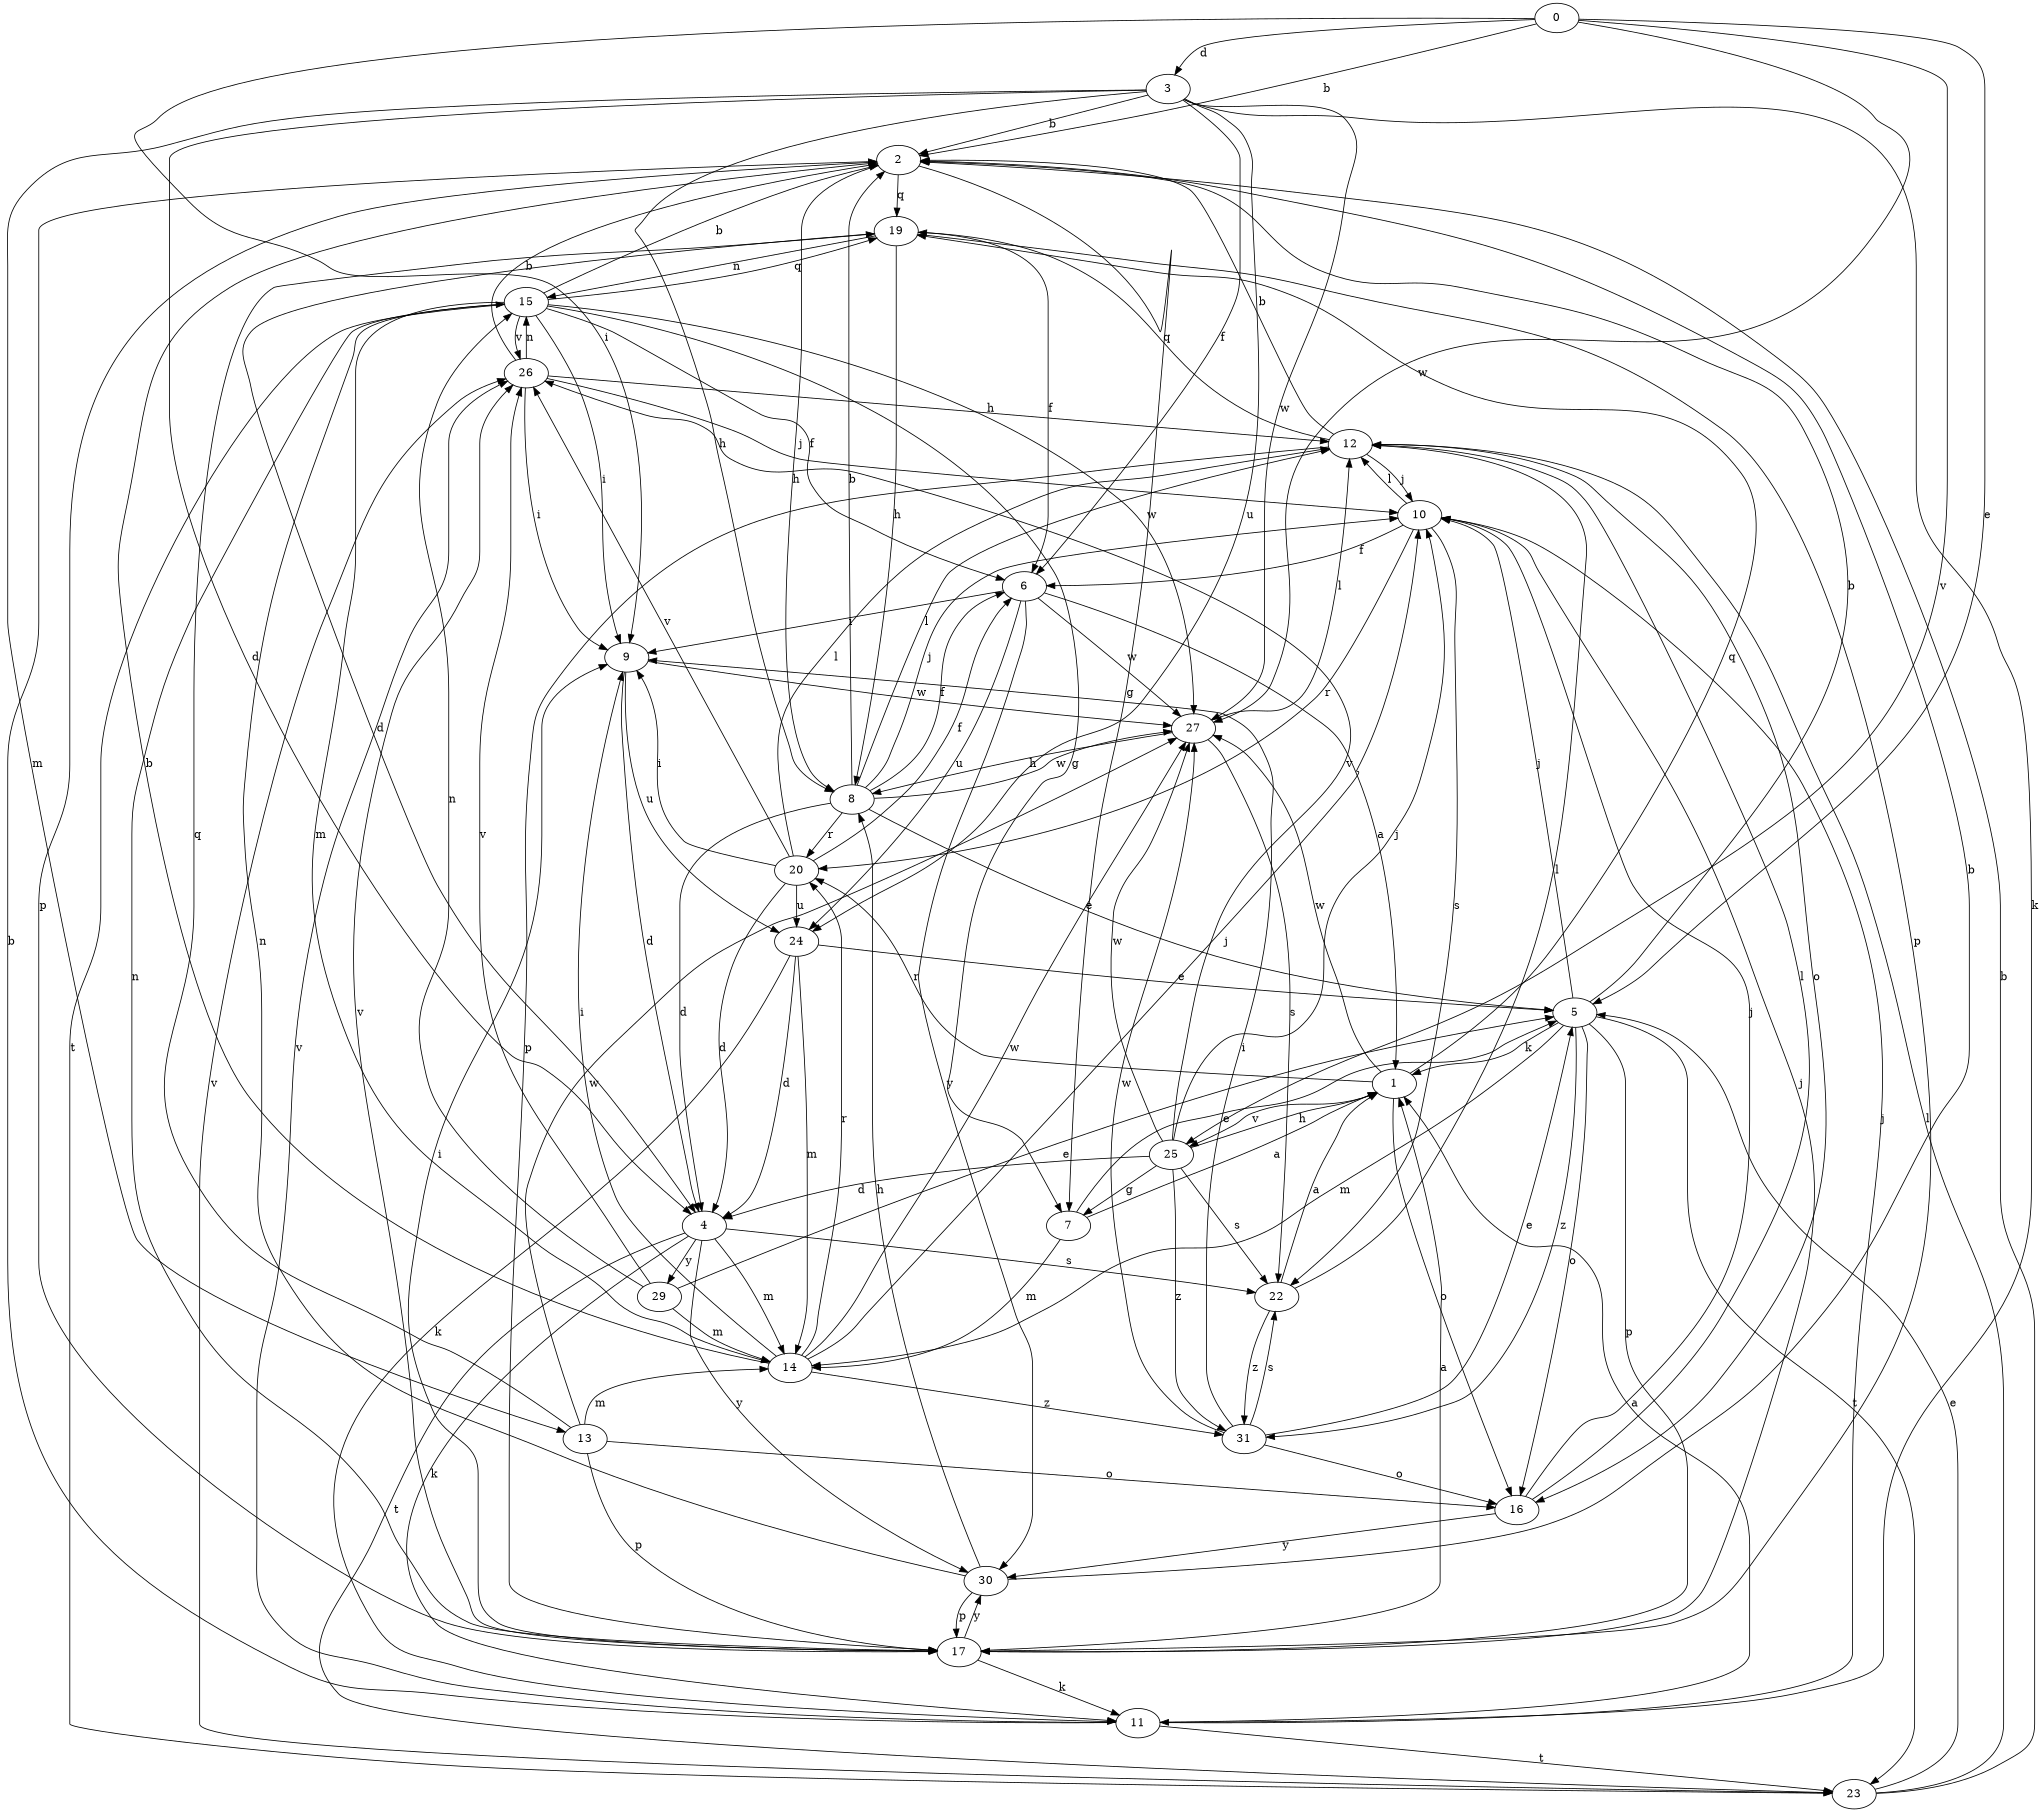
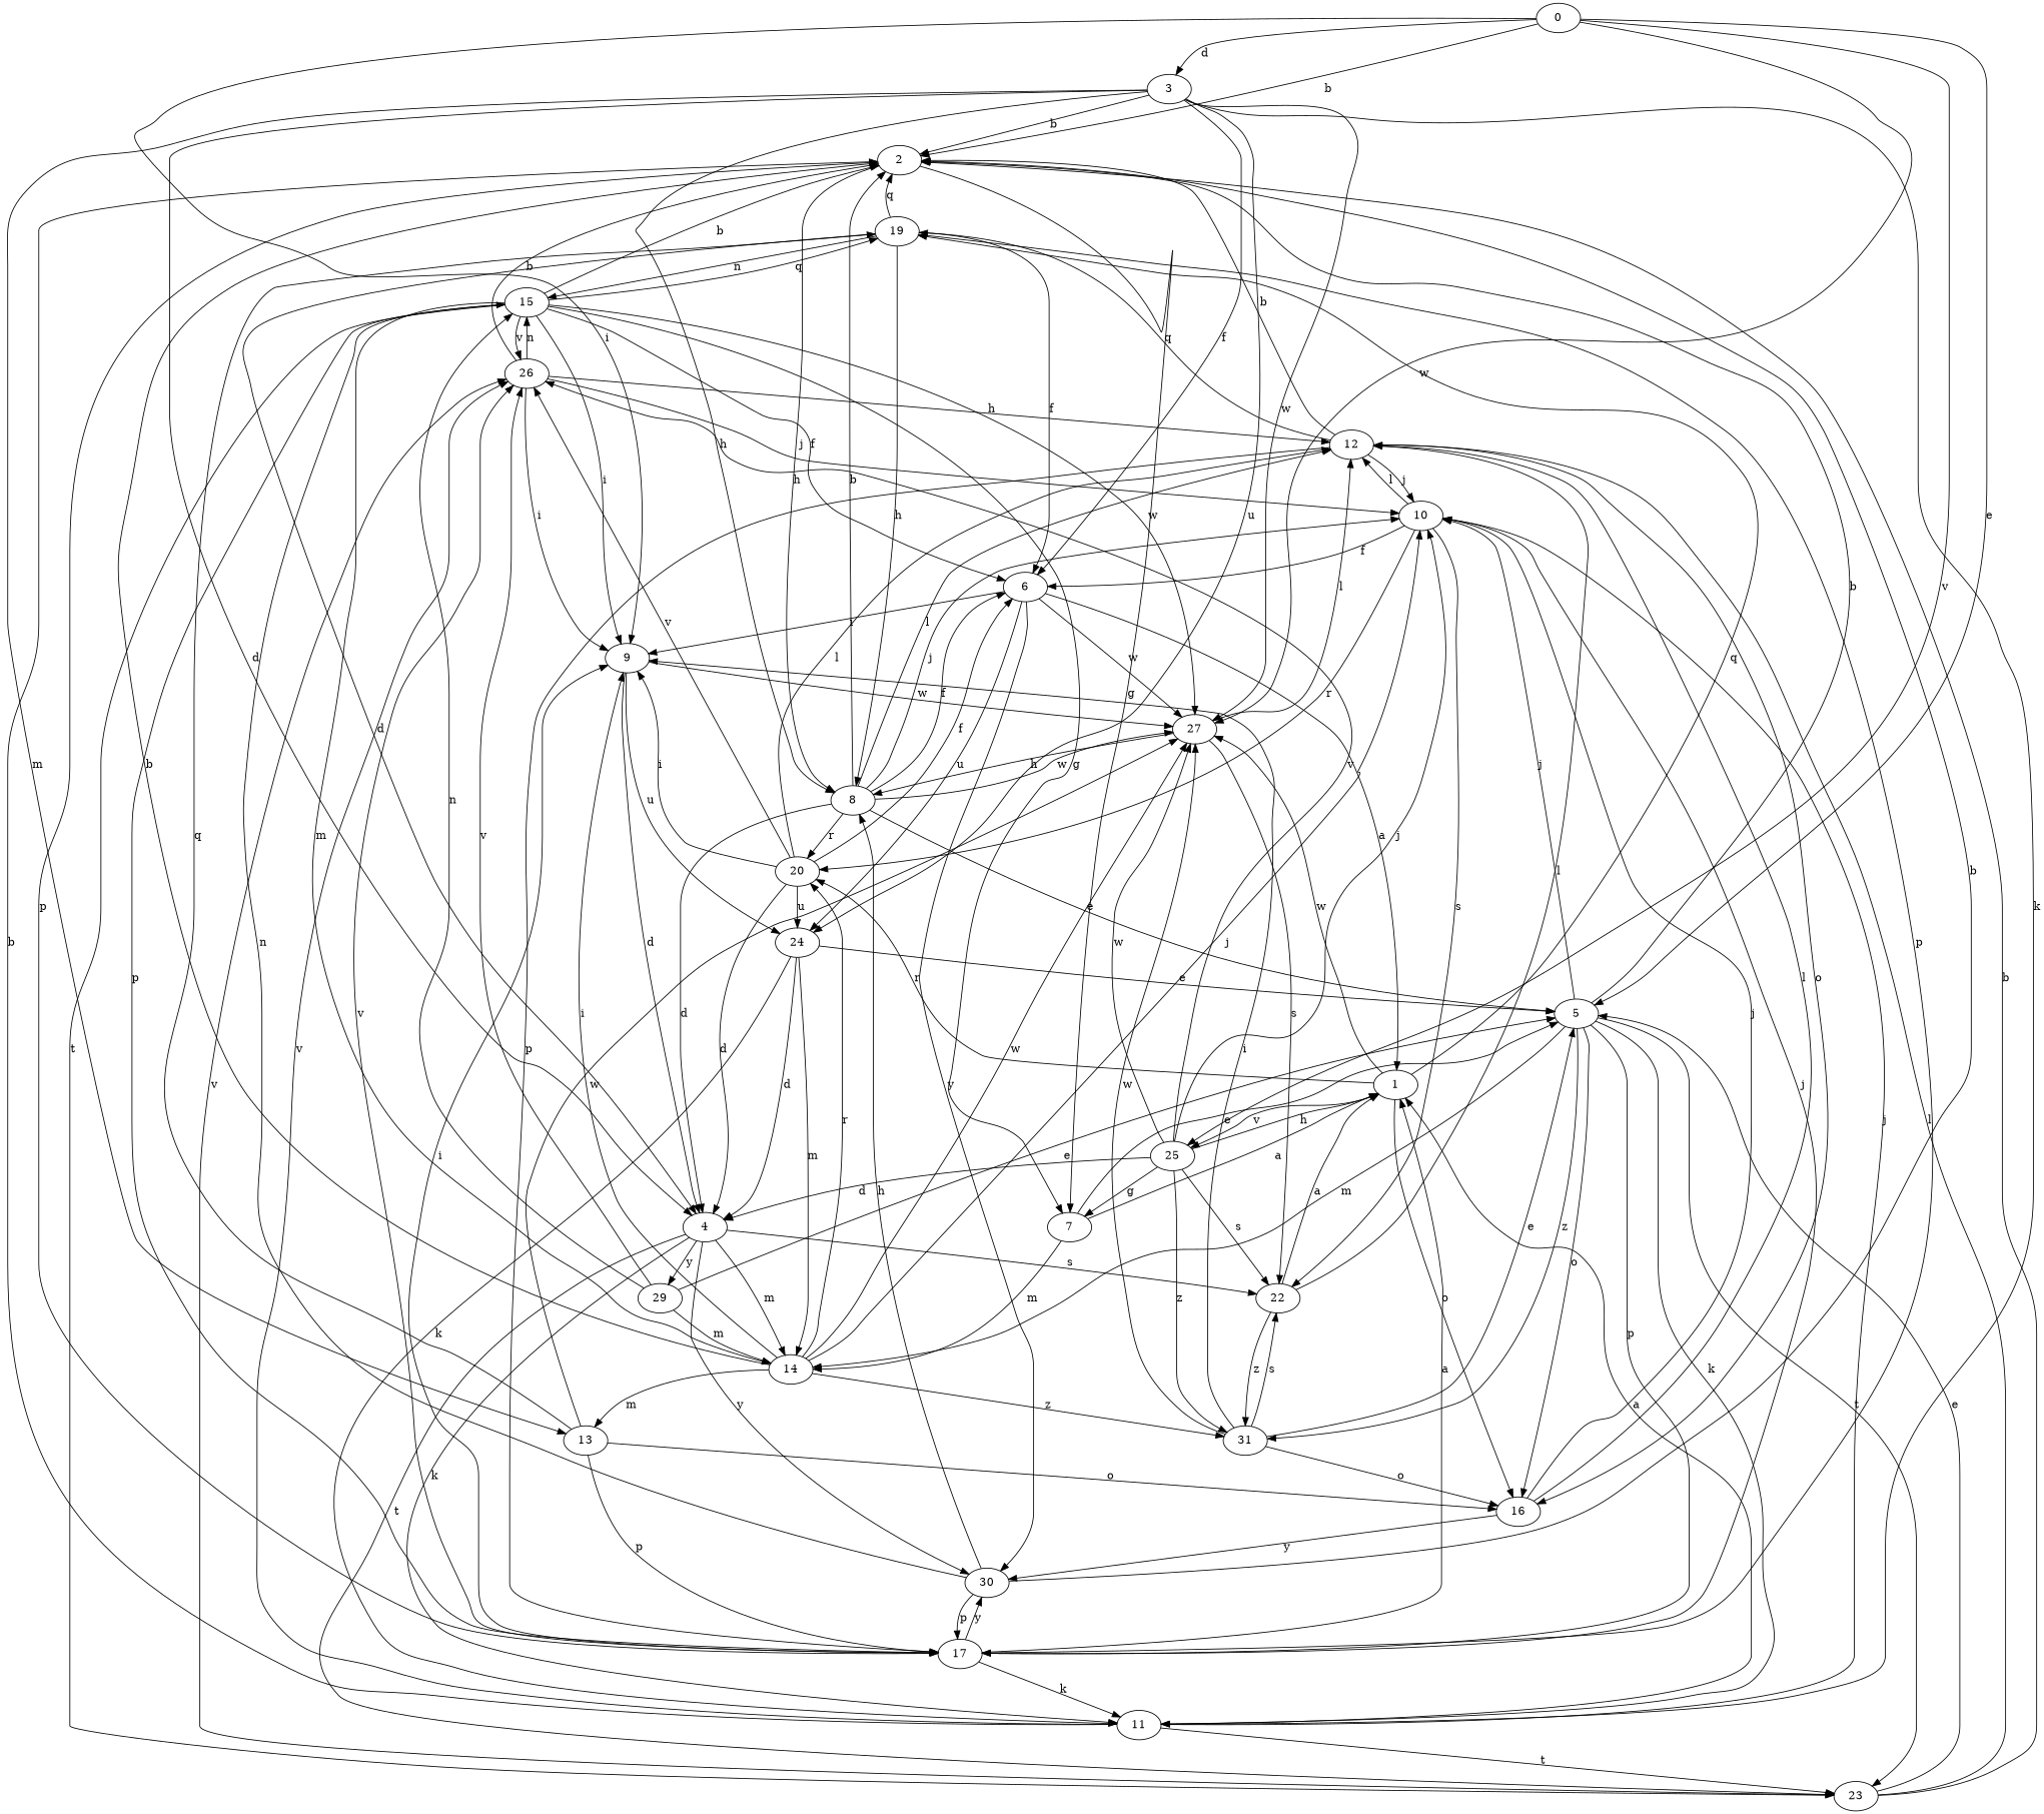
  strict digraph {
    0
    2
    3
    5
    9
    25
    27
    19
    7
    8
    17
    4
    6
    11
    13
    24
    16
    14
    23
    10
    31
    1
    22
    26
    12
    20
    30
    15
    29
    0 -> 2 [label=b]
    0 -> 3 [label=d]
    0 -> 5 [label=e]
    0 -> 9 [label=i]
    0 -> 25 [label=v]
    0 -> 27 [label=w]
-   2 -> 19 [label=q]
+   19 -> 2 [label=q]
    2 -> 7 [label=g]
    2 -> 8 [label=h]
    2 -> 17 [label=p]
    3 -> 2 [label=b]
    3 -> 27 [label=w]
    3 -> 8 [label=h]
    3 -> 4 [label=d]
    3 -> 6 [label=f]
    3 -> 11 [label=k]
    3 -> 13 [label=m]
    3 -> 24 [label=u]
    5 -> 2 [label=b]
    5 -> 17 [label=p]
-   5 -> 1 [label=k]
+   5 -> 11 [label=k]
    5 -> 16 [label=o]
    5 -> 14 [label=m]
    5 -> 23 [label=t]
    5 -> 10 [label=j]
    5 -> 31 [label=z]
    9 -> 27 [label=w]
    9 -> 4 [label=d]
    9 -> 24 [label=u]
    25 -> 27 [label=w]
    25 -> 7 [label=g]
    25 -> 4 [label=d]
    25 -> 10 [label=j]
    25 -> 31 [label=z]
    25 -> 1 [label=h]
    25 -> 22 [label=s]
    25 -> 26 [label=v]
    27 -> 8 [label=h]
    27 -> 22 [label=s]
    27 -> 12 [label=l]
    19 -> 8 [label=h]
    19 -> 17 [label=p]
    19 -> 4 [label=d]
    19 -> 6 [label=f]
    19 -> 15 [label=n]
    7 -> 5 [label=e]
    7 -> 14 [label=m]
    7 -> 1 [label=a]
    8 -> 2 [label=b]
    8 -> 5 [label=e]
    8 -> 27 [label=w]
    8 -> 4 [label=d]
    8 -> 6 [label=f]
    8 -> 10 [label=j]
    8 -> 12 [label=l]
    8 -> 20 [label=r]
    17 -> 9 [label=i]
    17 -> 11 [label=k]
    17 -> 10 [label=j]
    17 -> 1 [label=a]
    17 -> 26 [label=v]
    17 -> 30 [label=y]
    4 -> 11 [label=k]
    4 -> 14 [label=m]
    4 -> 23 [label=t]
    4 -> 22 [label=s]
    4 -> 30 [label=y]
    4 -> 29 [label=y]
    6 -> 9 [label=i]
    6 -> 27 [label=w]
    6 -> 24 [label=u]
    6 -> 1 [label=a]
    6 -> 30 [label=y]
    11 -> 2 [label=b]
    11 -> 23 [label=t]
    11 -> 10 [label=j]
    11 -> 1 [label=a]
    11 -> 26 [label=v]
    13 -> 27 [label=w]
    13 -> 19 [label=q]
    13 -> 17 [label=p]
    13 -> 16 [label=o]
-   13 -> 14 [label=m]
+   14 -> 13 [label=m]
    24 -> 5 [label=e]
    24 -> 4 [label=d]
    24 -> 11 [label=k]
    24 -> 14 [label=m]
    16 -> 10 [label=j]
    16 -> 12 [label=l]
    16 -> 30 [label=y]
    14 -> 2 [label=b]
    14 -> 9 [label=i]
    14 -> 27 [label=w]
    14 -> 10 [label=j]
    14 -> 31 [label=z]
    14 -> 20 [label=r]
    23 -> 2 [label=b]
    23 -> 5 [label=e]
    23 -> 26 [label=v]
    23 -> 12 [label=l]
    10 -> 6 [label=f]
    10 -> 22 [label=s]
    10 -> 12 [label=l]
    10 -> 20 [label=r]
    31 -> 5 [label=e]
    31 -> 9 [label=i]
    31 -> 27 [label=w]
    31 -> 16 [label=o]
    31 -> 22 [label=s]
    1 -> 25 [label=v]
    1 -> 27 [label=w]
    1 -> 19 [label=q]
    1 -> 16 [label=o]
    1 -> 20 [label=r]
    22 -> 31 [label=z]
    22 -> 1 [label=a]
    22 -> 12 [label=l]
    26 -> 2 [label=b]
    26 -> 9 [label=i]
    26 -> 10 [label=j]
    26 -> 12 [label=h]
    26 -> 15 [label=n]
    12 -> 2 [label=b]
    12 -> 19 [label=q]
    12 -> 17 [label=p]
    12 -> 16 [label=o]
    12 -> 10 [label=j]
    20 -> 9 [label=i]
    20 -> 4 [label=d]
    20 -> 6 [label=f]
    20 -> 24 [label=u]
    20 -> 26 [label=v]
    20 -> 12 [label=l]
    30 -> 2 [label=b]
    30 -> 8 [label=h]
    30 -> 17 [label=p]
    30 -> 15 [label=n]
    15 -> 2 [label=b]
    15 -> 9 [label=i]
    15 -> 27 [label=w]
    15 -> 19 [label=q]
    15 -> 7 [label=g]
-   15 -> 17 [label=n]
+   15 -> 17 [label=p]
    15 -> 6 [label=f]
    15 -> 14 [label=m]
    15 -> 23 [label=t]
    15 -> 26 [label=v]
    29 -> 5 [label=e]
    29 -> 14 [label=m]
    29 -> 26 [label=v]
    29 -> 15 [label=n]
  }
